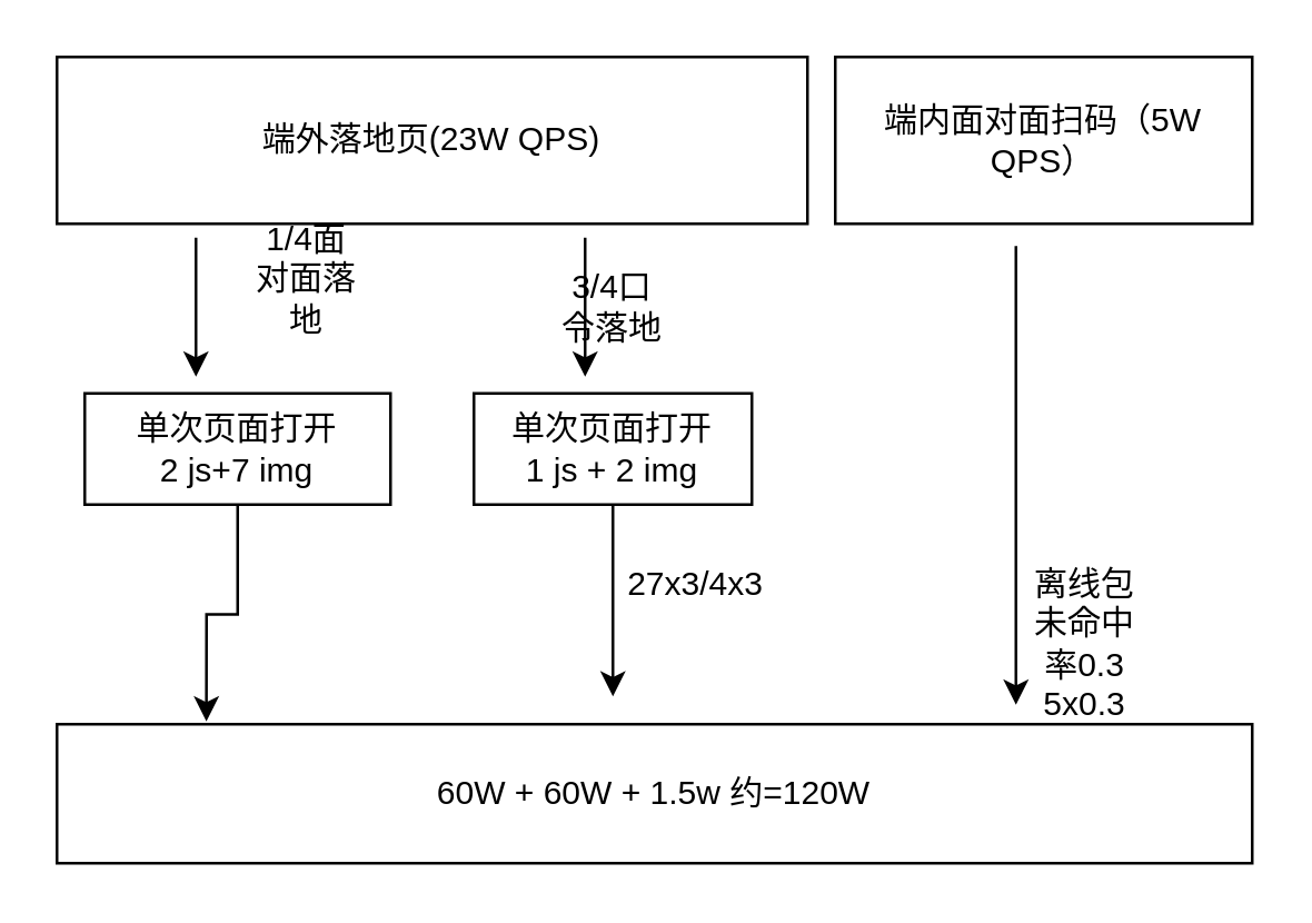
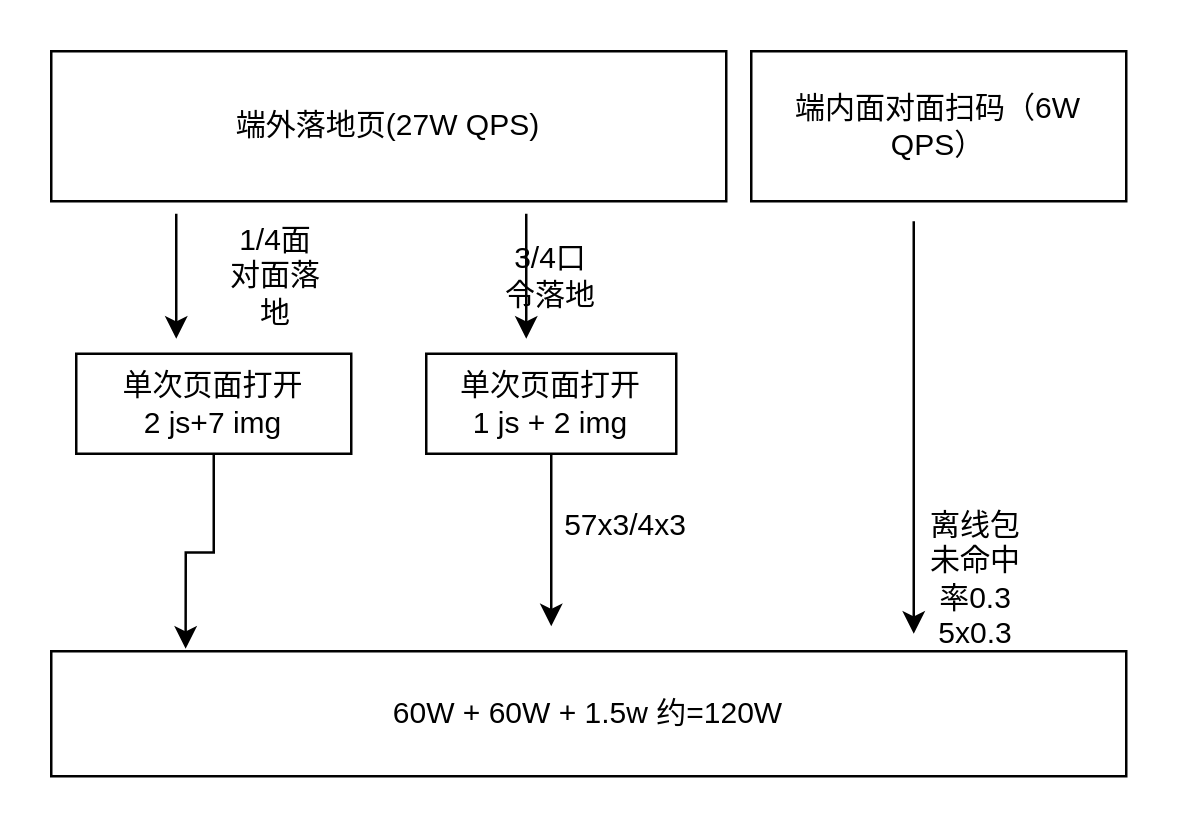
  <mxCell id="0" />
  <mxCell id="1" parent="0" />
- <mxCell id="2" value="端外落地页(23W QPS)" style="rounded=0;whiteSpace=wrap;html=1;" vertex="1" parent="1"><mxGeometry x="20" y="20" width="270" height="60" as="geometry" /></mxCell>
+ <mxCell id="2" value="端外落地页(27W QPS)" style="rounded=0;whiteSpace=wrap;html=1;" vertex="1" parent="1"><mxGeometry x="20" y="20" width="270" height="60" as="geometry" /></mxCell>
  <mxCell id="3" value="" style="endArrow=classic;html=1;" edge="1" parent="1"><mxGeometry width="50" height="50" relative="1" as="geometry"><mxPoint x="70" y="85" as="sourcePoint" /><mxPoint x="70" y="135" as="targetPoint" /></mxGeometry></mxCell>
- <mxCell id="4" value="1/4面对面落地" style="text;html=1;strokeColor=none;fillColor=none;align=center;verticalAlign=middle;whiteSpace=wrap;rounded=0;" vertex="1" parent="1"><mxGeometry x="90" y="90" width="40" height="20" as="geometry" /></mxCell>
+ <mxCell id="4" value="1/4面对面落地" style="text;html=1;strokeColor=none;fillColor=none;align=center;verticalAlign=middle;whiteSpace=wrap;rounded=0;" vertex="1" parent="1"><mxGeometry x="90" y="100" width="40" height="20" as="geometry" /></mxCell>
  <mxCell id="5" value="3/4口令落地" style="text;html=1;strokeColor=none;fillColor=none;align=center;verticalAlign=middle;whiteSpace=wrap;rounded=0;" vertex="1" parent="1"><mxGeometry x="200" y="100" width="40" height="20" as="geometry" /></mxCell>
  <mxCell id="6" value="" style="endArrow=classic;html=1;" edge="1" parent="1"><mxGeometry width="50" height="50" relative="1" as="geometry"><mxPoint x="210" y="85" as="sourcePoint" /><mxPoint x="210" y="135" as="targetPoint" /></mxGeometry></mxCell>
  <mxCell id="7" style="edgeStyle=orthogonalEdgeStyle;rounded=0;orthogonalLoop=1;jettySize=auto;html=1;entryX=0.125;entryY=-0.02;entryDx=0;entryDy=0;entryPerimeter=0;" edge="1" parent="1" source="8" target="12"><mxGeometry relative="1" as="geometry"><mxPoint x="65" y="260" as="targetPoint" /></mxGeometry></mxCell>
  <mxCell id="8" value="单次页面打开&lt;br&gt;2 js+7 img&lt;span style=&quot;color: rgba(0 , 0 , 0 , 0) ; font-family: monospace ; font-size: 0px&quot;&gt;%3CmxGraphModel%3E%3Croot%3E%3CmxCell%20id%3D%220%22%2F%3E%3CmxCell%20id%3D%221%22%20parent%3D%220%22%2F%3E%3CmxCell%20id%3D%222%22%20value%3D%22%22%20style%3D%22endArrow%3Dclassic%3Bhtml%3D1%3B%22%20edge%3D%221%22%20parent%3D%221%22%3E%3CmxGeometry%20width%3D%2250%22%20height%3D%2250%22%20relative%3D%221%22%20as%3D%22geometry%22%3E%3CmxPoint%20x%3D%22150%22%20y%3D%22150%22%20as%3D%22sourcePoint%22%2F%3E%3CmxPoint%20x%3D%22150%22%20y%3D%22200%22%20as%3D%22targetPoint%22%2F%3E%3C%2FmxGeometry%3E%3C%2FmxCell%3E%3C%2Froot%3E%3C%2FmxGraphModel%3E&lt;/span&gt;&lt;span style=&quot;color: rgba(0 , 0 , 0 , 0) ; font-family: monospace ; font-size: 0px&quot;&gt;%3CmxGraphModel%3E%3Croot%3E%3CmxCell%20id%3D%220%22%2F%3E%3CmxCell%20id%3D%221%22%20parent%3D%220%22%2F%3E%3CmxCell%20id%3D%222%22%20value%3D%22%22%20style%3D%22endArrow%3Dclassic%3Bhtml%3D1%3B%22%20edge%3D%221%22%20parent%3D%221%22%3E%3CmxGeometry%20width%3D%2250%22%20height%3D%2250%22%20relative%3D%221%22%20as%3D%22geometry%22%3E%3CmxPoint%20x%3D%22150%22%20y%3D%22150%22%20as%3D%22sourcePoint%22%2F%3E%3CmxPoint%20x%3D%22150%22%20y%3D%22200%22%20as%3D%22targetPoint%22%2F%3E%3C%2FmxGeometry%3E%3C%2FmxCell%3E%3C%2Froot%3E%3C%2FmxGraphModel%3E&lt;/span&gt;" style="rounded=0;whiteSpace=wrap;html=1;" vertex="1" parent="1"><mxGeometry x="30" y="141" width="110" height="40" as="geometry" /></mxCell>
  <mxCell id="9" style="edgeStyle=orthogonalEdgeStyle;rounded=0;orthogonalLoop=1;jettySize=auto;html=1;" edge="1" parent="1" source="10"><mxGeometry relative="1" as="geometry"><mxPoint x="220" y="250" as="targetPoint" /></mxGeometry></mxCell>
  <mxCell id="10" value="单次页面打开&lt;br&gt;1 js + 2 img&lt;span style=&quot;color: rgba(0 , 0 , 0 , 0) ; font-family: monospace ; font-size: 0px&quot;&gt;%3CmxGraphModel%3E%3Croot%3E%3CmxCell%20id%3D%220%22%2F%3E%3CmxCell%20id%3D%221%22%20parent%3D%220%22%2F%3E%3CmxCell%20id%3D%222%22%20value%3D%22%22%20style%3D%22endArrow%3Dclassic%3Bhtml%3D1%3B%22%20edge%3D%221%22%20parent%3D%221%22%3E%3CmxGeometry%20width%3D%2250%22%20height%3D%2250%22%20relative%3D%221%22%20as%3D%22geometry%22%3E%3CmxPoint%20x%3D%22150%22%20y%3D%22150%22%20as%3D%22sourcePoint%22%2F%3E%3CmxPoint%20x%3D%22150%22%20y%3D%22200%22%20as%3D%22targetPoint%22%2F%3E%3C%2FmxGeometry%3E%3C%2FmxCell%3E%3C%2Froot%3E%3C%2FmxGraphModel%3E&lt;/span&gt;&lt;span style=&quot;color: rgba(0 , 0 , 0 , 0) ; font-family: monospace ; font-size: 0px&quot;&gt;%3CmxGraphModel%3E%3Croot%3E%3CmxCell%20id%3D%220%22%2F%3E%3CmxCell%20id%3D%221%22%20parent%3D%220%22%2F%3E%3CmxCell%20id%3D%222%22%20value%3D%22%22%20style%3D%22endArrow%3Dclassic%3Bhtml%3D1%3B%22%20edge%3D%221%22%20parent%3D%221%22%3E%3CmxGeometry%20width%3D%2250%22%20height%3D%2250%22%20relative%3D%221%22%20as%3D%22geometry%22%3E%3CmxPoint%20x%3D%22150%22%20y%3D%22150%22%20as%3D%22sourcePoint%22%2F%3E%3CmxPoint%20x%3D%22150%22%20y%3D%22200%22%20as%3D%22targetPoint%22%2F%3E%3C%2FmxGeometry%3E%3C%2FmxCell%3E%3C%2Froot%3E%3C%2FmxGraphModel%3E&lt;/span&gt;" style="rounded=0;whiteSpace=wrap;html=1;" vertex="1" parent="1"><mxGeometry x="170" y="141" width="100" height="40" as="geometry" /></mxCell>
- <mxCell id="11" value="27x3/4x3" style="text;html=1;strokeColor=none;fillColor=none;align=center;verticalAlign=middle;whiteSpace=wrap;rounded=0;" vertex="1" parent="1"><mxGeometry x="230" y="200" width="40" height="20" as="geometry" /></mxCell>
+ <mxCell id="11" value="57x3/4x3" style="text;html=1;strokeColor=none;fillColor=none;align=center;verticalAlign=middle;whiteSpace=wrap;rounded=0;" vertex="1" parent="1"><mxGeometry x="230" y="200" width="40" height="20" as="geometry" /></mxCell>
  <mxCell id="12" value="60W + 60W + 1.5w 约=120W" style="rounded=0;whiteSpace=wrap;html=1;" vertex="1" parent="1"><mxGeometry x="20" y="260" width="430" height="50" as="geometry" /></mxCell>
- <mxCell id="13" value="端内面对面扫码（5W QPS）" style="rounded=0;whiteSpace=wrap;html=1;" vertex="1" parent="1"><mxGeometry x="300" y="20" width="150" height="60" as="geometry" /></mxCell>
+ <mxCell id="13" value="端内面对面扫码（6W QPS）" style="rounded=0;whiteSpace=wrap;html=1;" vertex="1" parent="1"><mxGeometry x="300" y="20" width="150" height="60" as="geometry" /></mxCell>
  <mxCell id="14" value="离线包未命中率0.3&lt;br&gt;5x0.3" style="text;html=1;strokeColor=none;fillColor=none;align=center;verticalAlign=middle;whiteSpace=wrap;rounded=0;" vertex="1" parent="1"><mxGeometry x="370" y="221" width="40" height="20" as="geometry" /></mxCell>
  <mxCell id="15" value="" style="endArrow=classic;html=1;" edge="1" parent="1"><mxGeometry width="50" height="50" relative="1" as="geometry"><mxPoint x="365" y="88" as="sourcePoint" /><mxPoint x="365" y="253" as="targetPoint" /></mxGeometry></mxCell>
